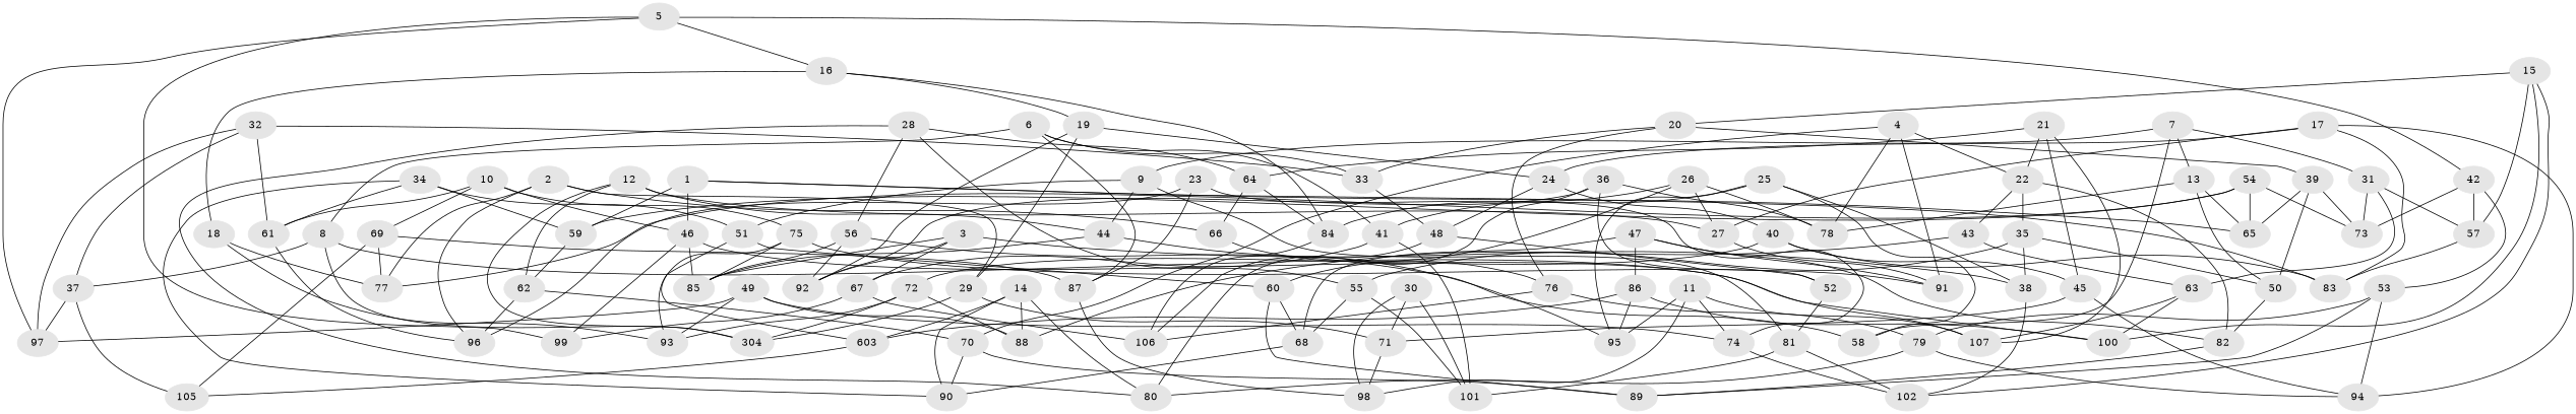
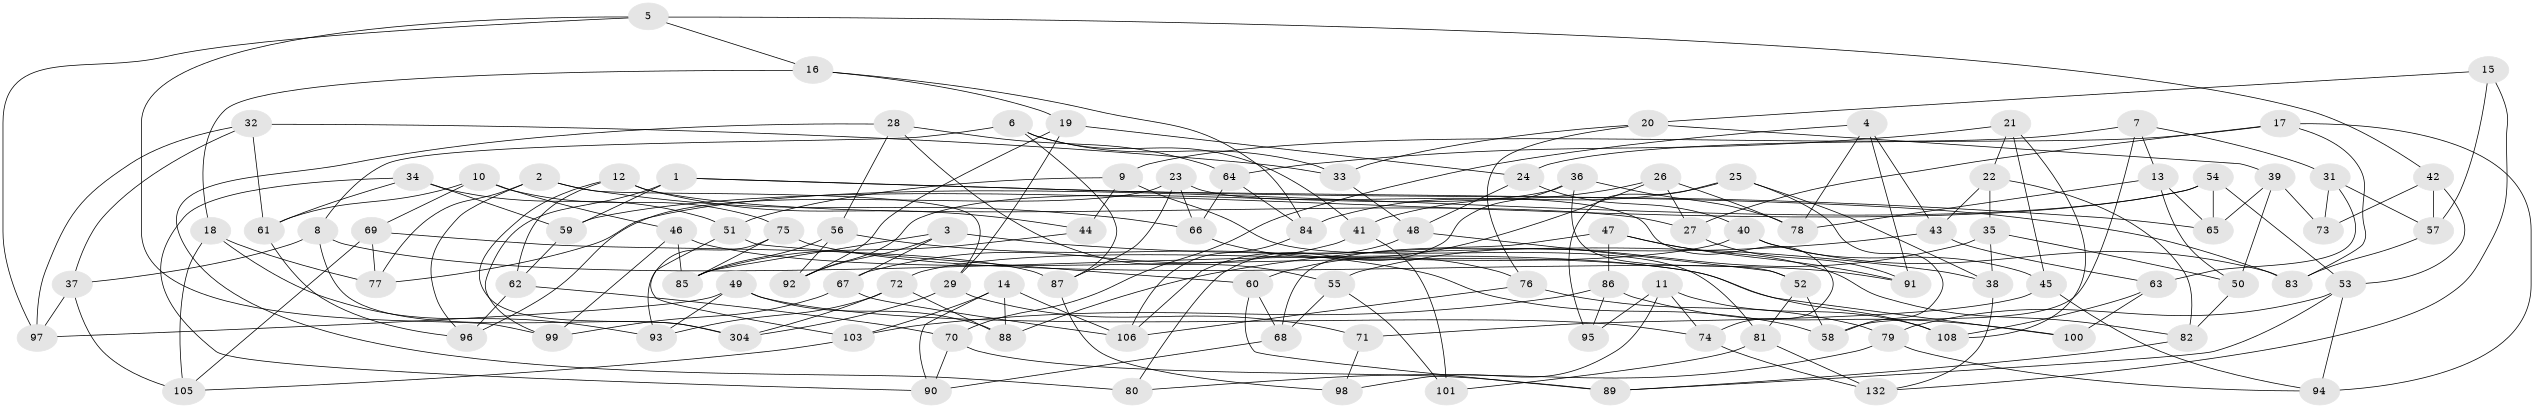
  graph {
    node [color=gray90 style=filled]
    1
    59
    65
    83
    99
    62
    2
    29
    66
    77
    96
    n12 [label=304]
    71
    76
    3
    38
    67
    92
    85
-   30
    98
    101
-   102
+   102 [label=132]
    106
    4
    43
    70
    78
    91
    88
    63
    90
    89
    5
    16
    42
    97
    18
    19
    84
    57
    73
    53
    6
    8
    33
    41
    87
    37
    100
    48
    7
    9
    13
    31
    58
    44
    51
    81
    50
    105
    95
-   103 [label=603]
+   103
    60
    10
    46
    61
    69
    75
-   107
+   107 [label=108]
    93
    11
    74
    12
    27
    82
    14
    80
    15
    20
    39
    24
    17
    94
    40
    79
    21
    22
    45
    64
    35
    55
    23
    72
    52
    25
    26
    68
    28
    56
    32
    34
    36
    47
    86
    49
    54
    1 -- 59
    1 -- 65
    1 -- 83
-   1 -- 46
+   1 -- 99
    59 -- 62
    62 -- 96
    62 -- 70
    2 -- 29
    2 -- 66
    2 -- 77
    2 -- 96
    29 -- n12
    29 -- 71
    66 -- 76
    71 -- 98
    76 -- 106
    76 -- 79
    3 -- 38
    3 -- 67
    3 -- 92
    3 -- 85
    38 -- 102
    67 -- 99
    67 -- 106
-   30 -- 71
-   30 -- 98
-   30 -- 101
-   4 -- 22
+   4 -- 43
    4 -- 70
    4 -- 78
    4 -- 91
    43 -- 88
    43 -- 63
    70 -- 90
    70 -- 89
    63 -- 100
    63 -- 107
    5 -- 99
    5 -- 16
    5 -- 42
    5 -- 97
    16 -- 18
    16 -- 19
    16 -- 84
    42 -- 57
    42 -- 73
    42 -- 53
    18 -- 77
+   18 -- 105
    18 -- 93
    19 -- 29
    19 -- 92
    19 -- 24
    84 -- 106
    57 -- 83
    53 -- 89
    53 -- 94
    53 -- 79
    6 -- 8
    6 -- 33
    6 -- 41
    6 -- 87
    8 -- n12
    8 -- 37
    8 -- 100
    33 -- 48
    41 -- 67
    41 -- 101
    87 -- 98
    37 -- 97
    37 -- 105
    48 -- 106
    48 -- 52
    7 -- 9
    7 -- 13
    7 -- 31
    7 -- 58
    9 -- 44
    9 -- 51
    9 -- 81
    13 -- 65
    13 -- 78
    13 -- 50
    31 -- 63
    31 -- 57
    31 -- 73
    44 -- 85
-   44 -- 95
    51 -- 103
    51 -- 60
    81 -- 101
    81 -- 102
    50 -- 82
    103 -- 105
    60 -- 89
    60 -- 68
    10 -- 46
    10 -- 61
    10 -- 69
    10 -- 75
    46 -- 99
    46 -- 85
    46 -- 107
    61 -- 96
    69 -- 77
    69 -- 87
    69 -- 105
    75 -- 85
    75 -- 91
    75 -- 93
    11 -- 98
    11 -- 95
    11 -- 107
    11 -- 74
    74 -- 102
    12 -- 62
    12 -- n12
    12 -- 44
    12 -- 27
    27 -- 91
    82 -- 89
    14 -- 88
    14 -- 90
    14 -- 103
-   14 -- 80
+   14 -- 106
    15 -- 102
    15 -- 57
-   15 -- 100
    15 -- 20
    20 -- 76
    20 -- 33
    20 -- 39
    39 -- 65
    39 -- 73
    39 -- 50
    24 -- 48
    24 -- 40
    17 -- 83
    17 -- 27
    17 -- 24
    17 -- 94
    40 -- 83
    40 -- 45
    40 -- 72
    79 -- 80
    79 -- 94
    21 -- 107
    21 -- 22
    21 -- 45
    21 -- 64
    22 -- 43
    22 -- 82
    22 -- 35
    45 -- 71
    45 -- 94
    64 -- 66
    64 -- 84
    35 -- 38
    35 -- 50
    35 -- 55
    55 -- 101
    55 -- 68
+   23 -- 66
    23 -- 96
    23 -- 87
    23 -- 74
    72 -- n12
    72 -- 88
    72 -- 93
+   52 -- 58
    52 -- 81
    25 -- 38
    25 -- 41
    25 -- 58
    25 -- 95
    26 -- 78
    26 -- 84
    26 -- 60
    26 -- 27
    68 -- 90
    28 -- 80
    28 -- 64
    28 -- 55
    28 -- 56
    56 -- 92
    56 -- 85
    56 -- 58
    32 -- 97
    32 -- 33
    32 -- 37
    32 -- 61
    34 -- 59
    34 -- 90
    34 -- 51
    34 -- 61
    36 -- 92
    36 -- 78
    36 -- 80
    36 -- 52
    47 -- 91
    47 -- 82
    47 -- 68
    47 -- 86
    86 -- 100
    86 -- 95
    86 -- 103
    49 -- 88
    49 -- 97
    49 -- 93
    49 -- 74
    54 -- 59
    54 -- 65
    54 -- 77
-   54 -- 73
+   54 -- 53
  }
